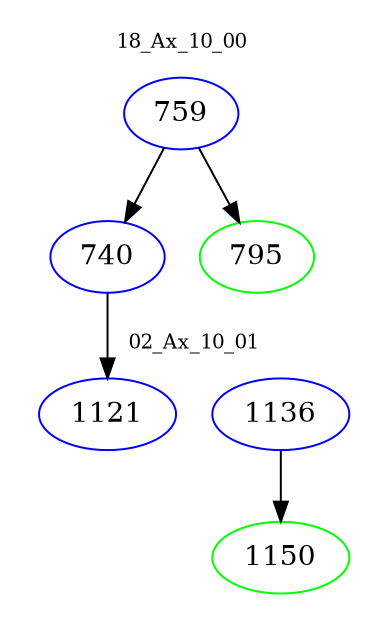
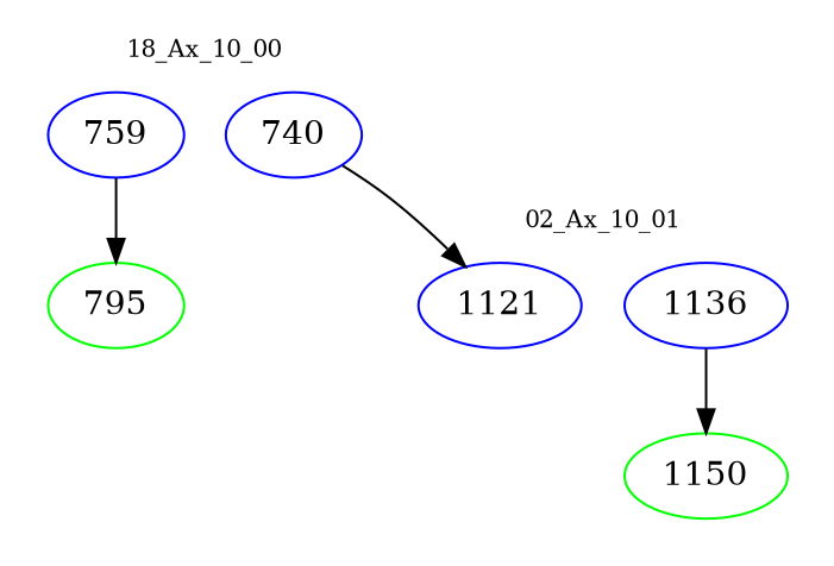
  digraph {
    node [color=blue]
    edge [color=black]
    n1 [label=1136]
    n2 [label=1121]
    n3 [color=green label=1150]
    n4 [label=759]
    n5 [label=740]
    n6 [color=green label=795]
    subgraph cluster_1 {
      color=white
      fontsize=10
      label="02_Ax_10_01"
      n1
      n2
      n3
    }
    subgraph cluster_2 {
      color=white
      fontsize=10
      label="18_Ax_10_00"
      n4
      n5
      n6
    }
    n1 -> n3
-   n4 -> n5
    n4 -> n6
    n5 -> n2
  }
